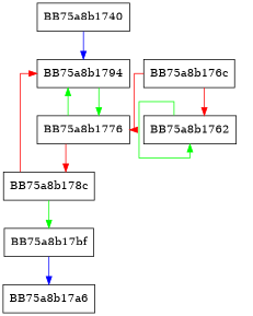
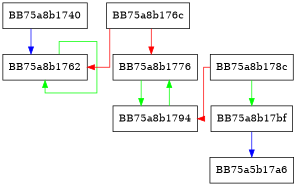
  digraph {
    splines=ortho
    node [shape=box]
    edge [color=green]
    BB75a8b1740
    BB75a8b1762
    BB75a8b176c
    BB75a8b1776
    BB75a8b1794
    BB75a8b178c
    BB75a8b17bf
-   BB75a8b17a6
-   BB75a8b1740 -> BB75a8b1794 [color=blue]
+   BB75a8b17a6 [label=BB75a5b17a6]
+   BB75a8b1740 -> BB75a8b1762 [color=blue]
    BB75a8b1762 -> BB75a8b1762
    BB75a8b176c -> BB75a8b1762 [color=red]
    BB75a8b176c -> BB75a8b1776 [color=red]
    BB75a8b1776 -> BB75a8b1794
-   BB75a8b1776 -> BB75a8b178c [color=red]
    BB75a8b1794 -> BB75a8b1776
    BB75a8b178c -> BB75a8b1794 [color=red]
    BB75a8b178c -> BB75a8b17bf
    BB75a8b17bf -> BB75a8b17a6 [color=blue]
  }
